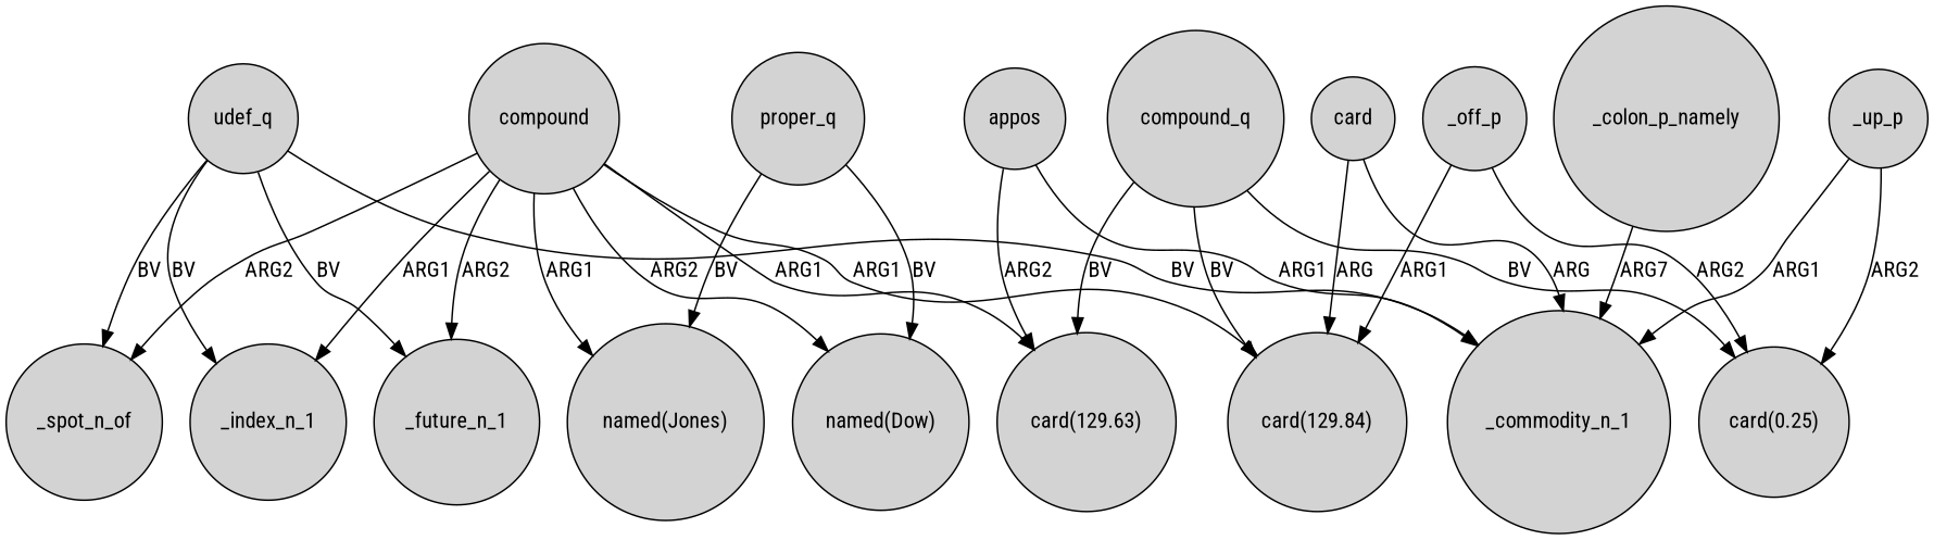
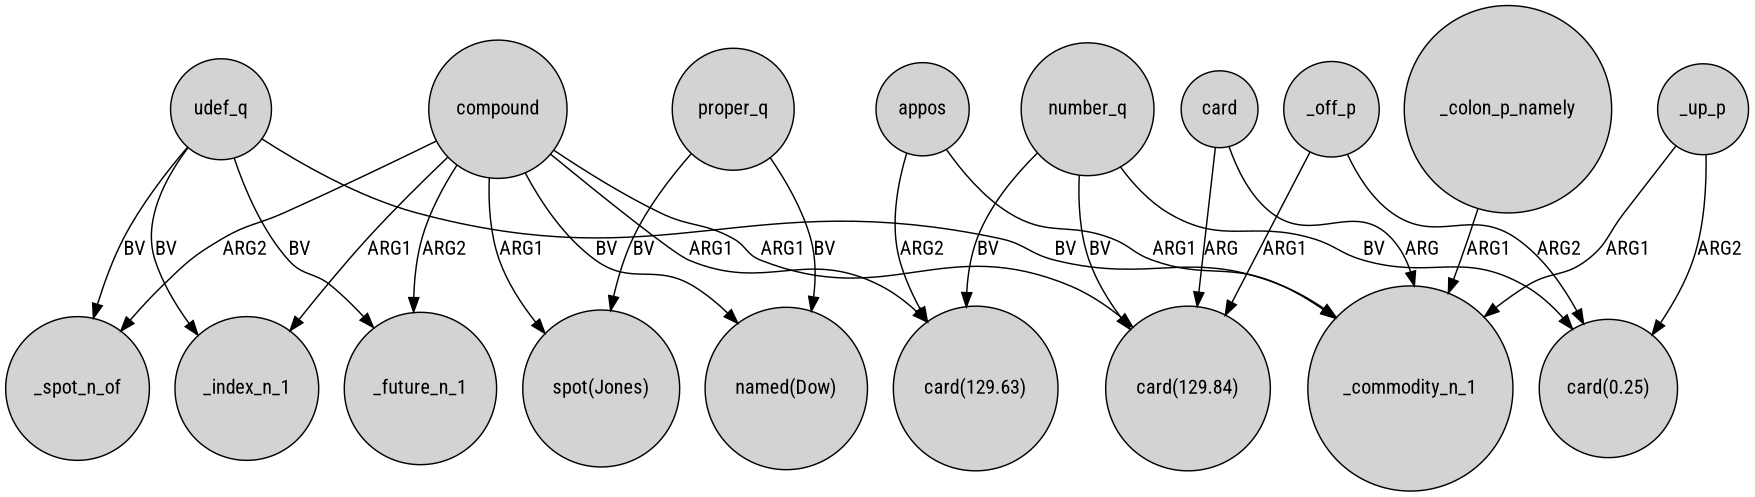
  digraph {
    fontname="Roboto Condensed"
    node [fontname="Roboto Condensed" shape=circle style=filled]
    edge [fontname="Roboto Condensed"]
    udef_q
    _spot_n_of
    _commodity_n_1
    _index_n_1
    _future_n_1
    compound
    "card(129.63)"
    "named(Dow)"
    "card(129.84)"
-   "named(Jones)"
+   "named(Jones)" [label="spot(Jones)"]
    n11 [label=card]
-   number_q [label=compound_q]
+   number_q
    "card(0.25)"
    proper_q
    _off_p
    appos
    _up_p
    _colon_p_namely
    udef_q -> _spot_n_of [label=BV]
    udef_q -> _commodity_n_1 [label=BV]
    udef_q -> _index_n_1 [label=BV]
    udef_q -> _future_n_1 [label=BV]
    compound -> _spot_n_of [label=ARG2]
    compound -> _index_n_1 [label=ARG1]
    compound -> _future_n_1 [label=ARG2]
    compound -> "card(129.63)" [label=ARG1]
-   compound -> "named(Dow)" [label=ARG2]
+   compound -> "named(Dow)" [label=BV]
    compound -> "card(129.84)" [label=ARG1]
    compound -> "named(Jones)" [label=ARG1]
    n11 -> _commodity_n_1 [label=ARG]
    n11 -> "card(129.84)" [label=ARG]
    number_q -> "card(129.63)" [label=BV]
    number_q -> "card(129.84)" [label=BV]
    number_q -> "card(0.25)" [label=BV]
    proper_q -> "named(Dow)" [label=BV]
    proper_q -> "named(Jones)" [label=BV]
    _off_p -> "card(129.84)" [label=ARG1]
    _off_p -> "card(0.25)" [label=ARG2]
    appos -> _commodity_n_1 [label=ARG1]
    appos -> "card(129.63)" [label=ARG2]
    _up_p -> _commodity_n_1 [label=ARG1]
    _up_p -> "card(0.25)" [label=ARG2]
-   _colon_p_namely -> _commodity_n_1 [label=ARG7]
+   _colon_p_namely -> _commodity_n_1 [label=ARG1]
  }
